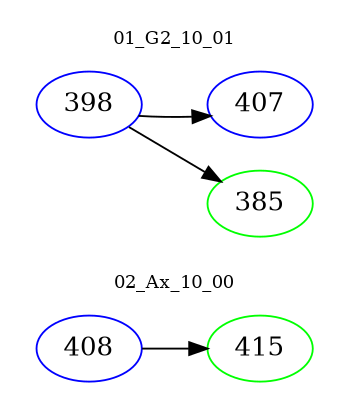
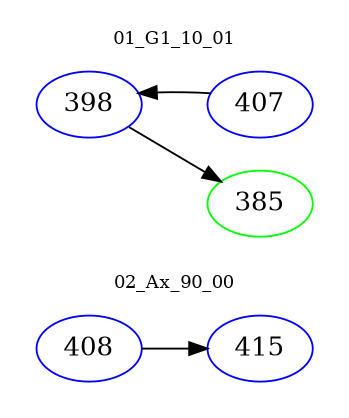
  digraph {
    rankdir=LR
    node [color=blue]
    edge [color=black]
    n1 [label=408]
-   n2 [color=green label=415]
+   n2 [label=415]
    n3 [label=398]
    n4 [color=green label=385]
    n5 [label=407]
    subgraph cluster_1 {
      color=white
      fontsize=10
-     label="02_Ax_10_00"
+     label="02_Ax_90_00"
      n1
      n2
    }
    subgraph cluster_2 {
      color=white
      fontsize=10
-     label="01_G2_10_01"
+     label="01_G1_10_01"
      n3
      n4
      n5
    }
    n1 -> n2
    n3 -> n4
-   n3 -> n5
+   n5 -> n3
  }
